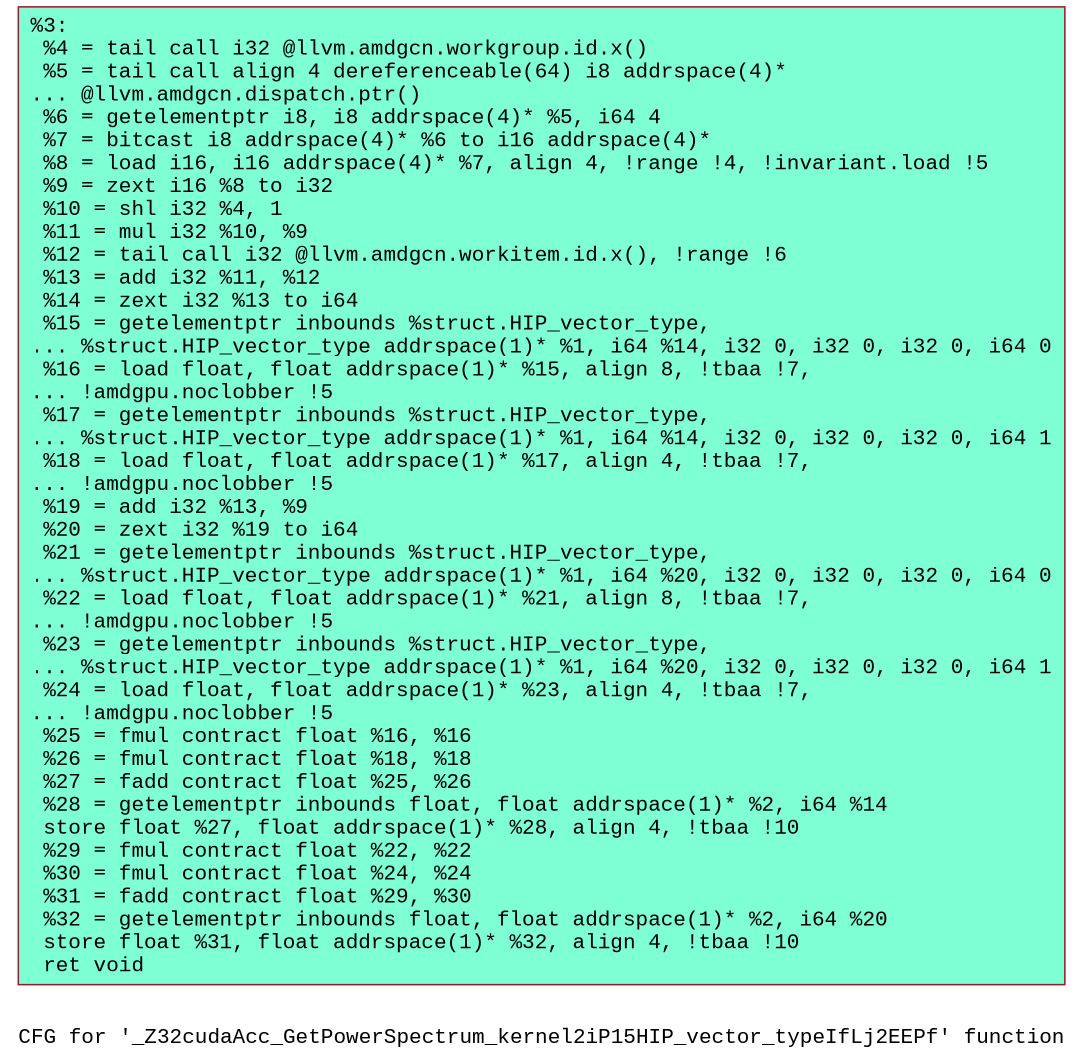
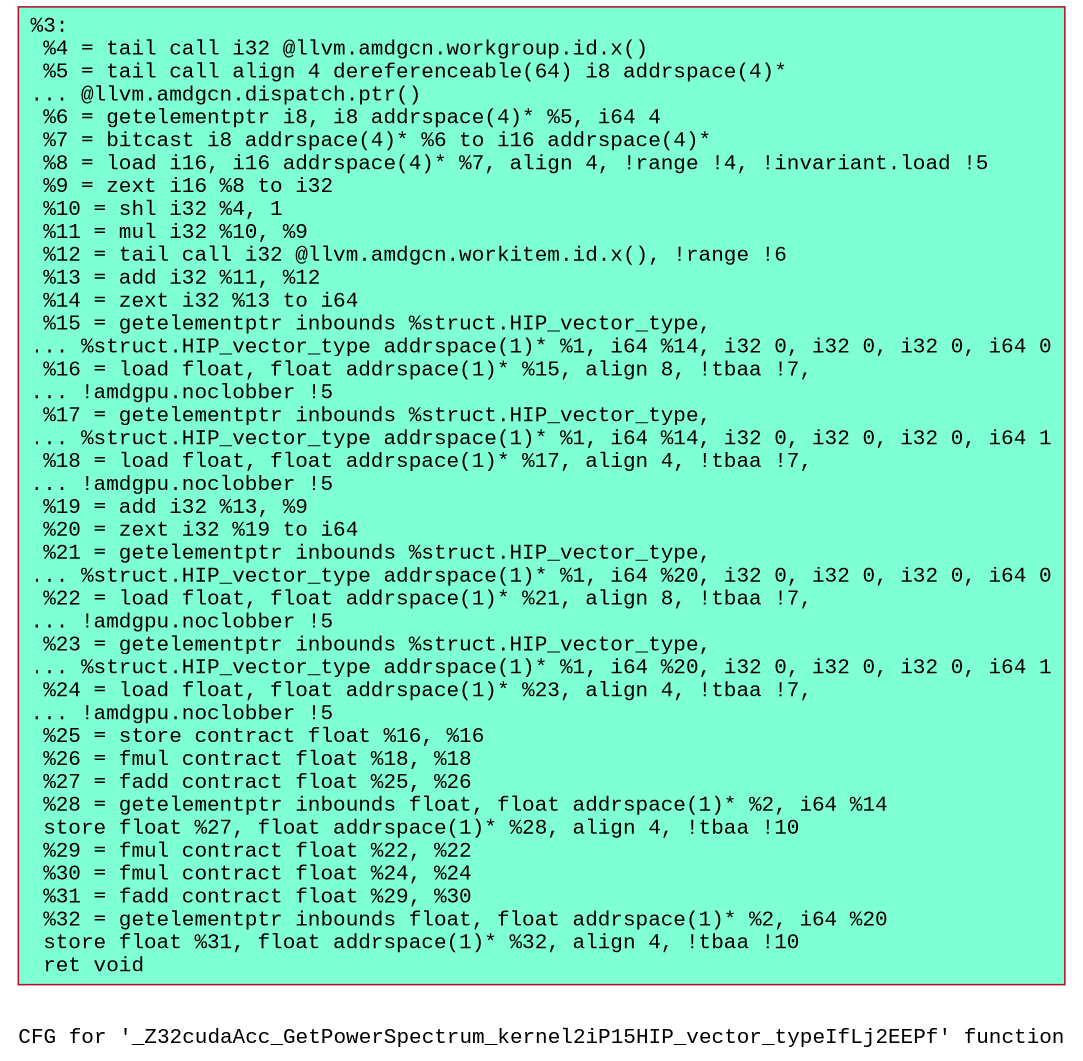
  digraph {
    label="CFG for '_Z32cudaAcc_GetPowerSpectrum_kernel2iP15HIP_vector_typeIfLj2EEPf' function"
    fontname="Liberation Mono"
-   n1 [color="#b70d28ff" fillcolor=aquamarine label="{%3:\l  %4 = tail call i32 @llvm.amdgcn.workgroup.id.x()\l  %5 = tail call align 4 dereferenceable(64) i8 addrspace(4)*\l... @llvm.amdgcn.dispatch.ptr()\l  %6 = getelementptr i8, i8 addrspace(4)* %5, i64 4\l  %7 = bitcast i8 addrspace(4)* %6 to i16 addrspace(4)*\l  %8 = load i16, i16 addrspace(4)* %7, align 4, !range !4, !invariant.load !5\l  %9 = zext i16 %8 to i32\l  %10 = shl i32 %4, 1\l  %11 = mul i32 %10, %9\l  %12 = tail call i32 @llvm.amdgcn.workitem.id.x(), !range !6\l  %13 = add i32 %11, %12\l  %14 = zext i32 %13 to i64\l  %15 = getelementptr inbounds %struct.HIP_vector_type,\l... %struct.HIP_vector_type addrspace(1)* %1, i64 %14, i32 0, i32 0, i32 0, i64 0\l  %16 = load float, float addrspace(1)* %15, align 8, !tbaa !7,\l... !amdgpu.noclobber !5\l  %17 = getelementptr inbounds %struct.HIP_vector_type,\l... %struct.HIP_vector_type addrspace(1)* %1, i64 %14, i32 0, i32 0, i32 0, i64 1\l  %18 = load float, float addrspace(1)* %17, align 4, !tbaa !7,\l... !amdgpu.noclobber !5\l  %19 = add i32 %13, %9\l  %20 = zext i32 %19 to i64\l  %21 = getelementptr inbounds %struct.HIP_vector_type,\l... %struct.HIP_vector_type addrspace(1)* %1, i64 %20, i32 0, i32 0, i32 0, i64 0\l  %22 = load float, float addrspace(1)* %21, align 8, !tbaa !7,\l... !amdgpu.noclobber !5\l  %23 = getelementptr inbounds %struct.HIP_vector_type,\l... %struct.HIP_vector_type addrspace(1)* %1, i64 %20, i32 0, i32 0, i32 0, i64 1\l  %24 = load float, float addrspace(1)* %23, align 4, !tbaa !7,\l... !amdgpu.noclobber !5\l  %25 = fmul contract float %16, %16\l  %26 = fmul contract float %18, %18\l  %27 = fadd contract float %25, %26\l  %28 = getelementptr inbounds float, float addrspace(1)* %2, i64 %14\l  store float %27, float addrspace(1)* %28, align 4, !tbaa !10\l  %29 = fmul contract float %22, %22\l  %30 = fmul contract float %24, %24\l  %31 = fadd contract float %29, %30\l  %32 = getelementptr inbounds float, float addrspace(1)* %2, i64 %20\l  store float %31, float addrspace(1)* %32, align 4, !tbaa !10\l  ret void\l}" shape=record style=filled fontname="Liberation Mono"]
+   n1 [color="#b70d28ff" fillcolor=aquamarine label="{%3:\l  %4 = tail call i32 @llvm.amdgcn.workgroup.id.x()\l  %5 = tail call align 4 dereferenceable(64) i8 addrspace(4)*\l... @llvm.amdgcn.dispatch.ptr()\l  %6 = getelementptr i8, i8 addrspace(4)* %5, i64 4\l  %7 = bitcast i8 addrspace(4)* %6 to i16 addrspace(4)*\l  %8 = load i16, i16 addrspace(4)* %7, align 4, !range !4, !invariant.load !5\l  %9 = zext i16 %8 to i32\l  %10 = shl i32 %4, 1\l  %11 = mul i32 %10, %9\l  %12 = tail call i32 @llvm.amdgcn.workitem.id.x(), !range !6\l  %13 = add i32 %11, %12\l  %14 = zext i32 %13 to i64\l  %15 = getelementptr inbounds %struct.HIP_vector_type,\l... %struct.HIP_vector_type addrspace(1)* %1, i64 %14, i32 0, i32 0, i32 0, i64 0\l  %16 = load float, float addrspace(1)* %15, align 8, !tbaa !7,\l... !amdgpu.noclobber !5\l  %17 = getelementptr inbounds %struct.HIP_vector_type,\l... %struct.HIP_vector_type addrspace(1)* %1, i64 %14, i32 0, i32 0, i32 0, i64 1\l  %18 = load float, float addrspace(1)* %17, align 4, !tbaa !7,\l... !amdgpu.noclobber !5\l  %19 = add i32 %13, %9\l  %20 = zext i32 %19 to i64\l  %21 = getelementptr inbounds %struct.HIP_vector_type,\l... %struct.HIP_vector_type addrspace(1)* %1, i64 %20, i32 0, i32 0, i32 0, i64 0\l  %22 = load float, float addrspace(1)* %21, align 8, !tbaa !7,\l... !amdgpu.noclobber !5\l  %23 = getelementptr inbounds %struct.HIP_vector_type,\l... %struct.HIP_vector_type addrspace(1)* %1, i64 %20, i32 0, i32 0, i32 0, i64 1\l  %24 = load float, float addrspace(1)* %23, align 4, !tbaa !7,\l... !amdgpu.noclobber !5\l  %25 = store contract float %16, %16\l  %26 = fmul contract float %18, %18\l  %27 = fadd contract float %25, %26\l  %28 = getelementptr inbounds float, float addrspace(1)* %2, i64 %14\l  store float %27, float addrspace(1)* %28, align 4, !tbaa !10\l  %29 = fmul contract float %22, %22\l  %30 = fmul contract float %24, %24\l  %31 = fadd contract float %29, %30\l  %32 = getelementptr inbounds float, float addrspace(1)* %2, i64 %20\l  store float %31, float addrspace(1)* %32, align 4, !tbaa !10\l  ret void\l}" shape=record style=filled fontname="Liberation Mono"]
  }
